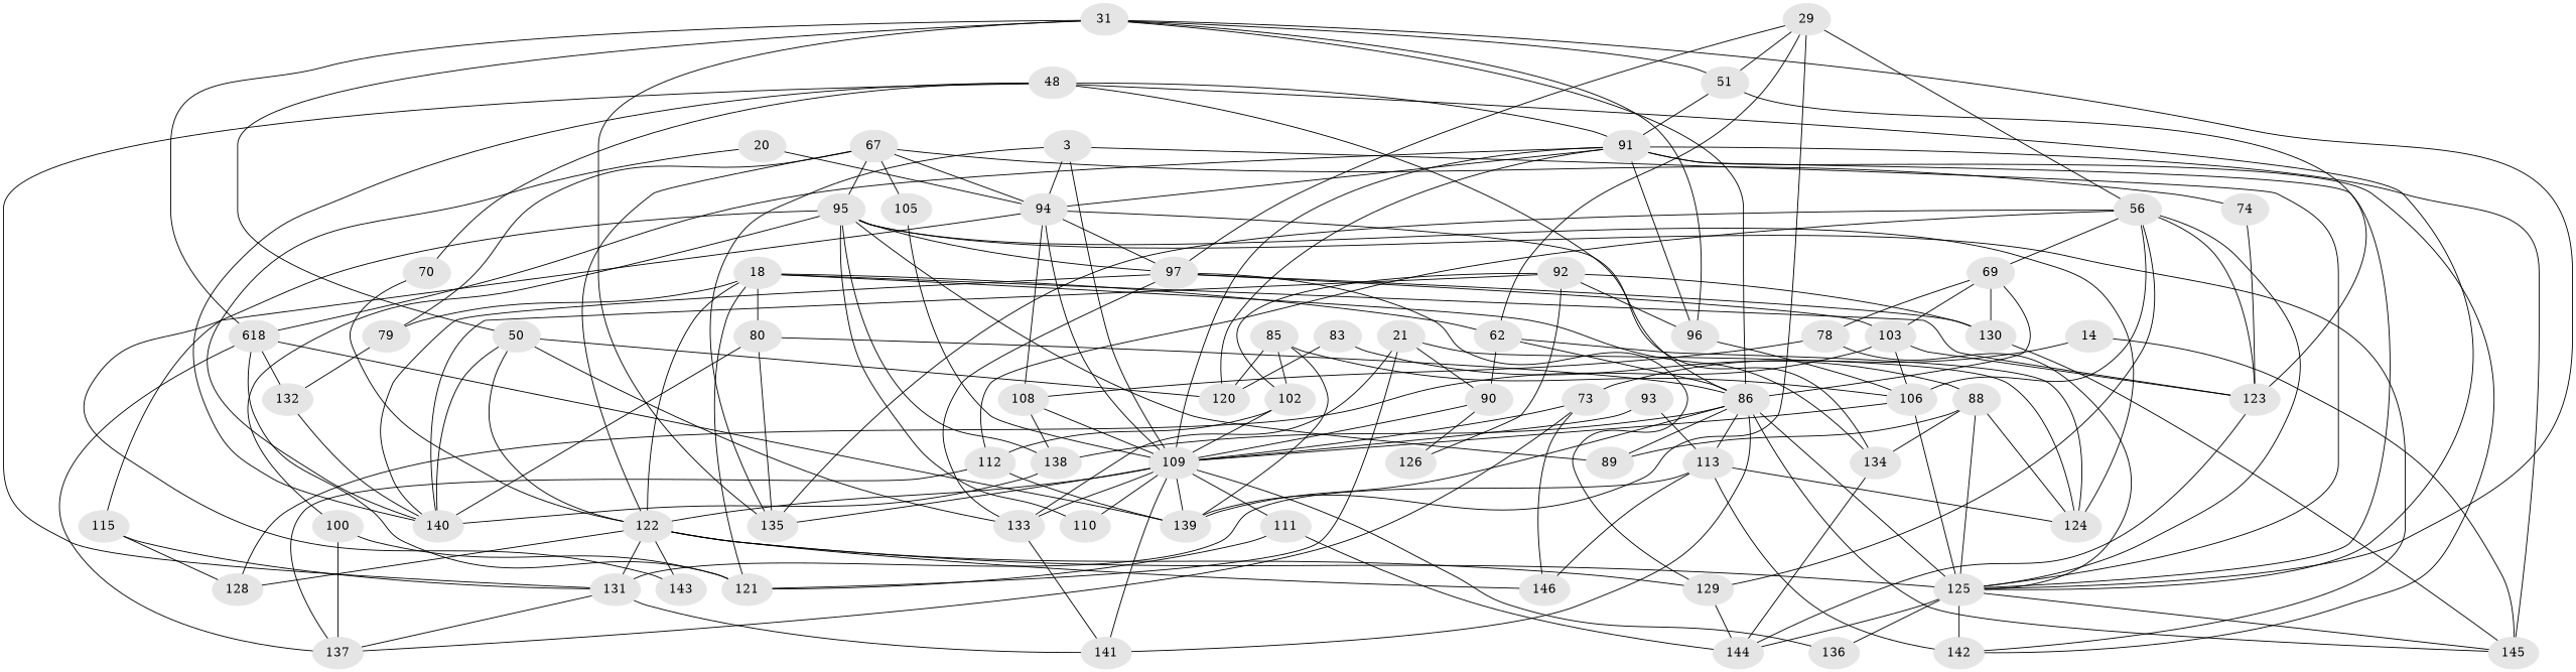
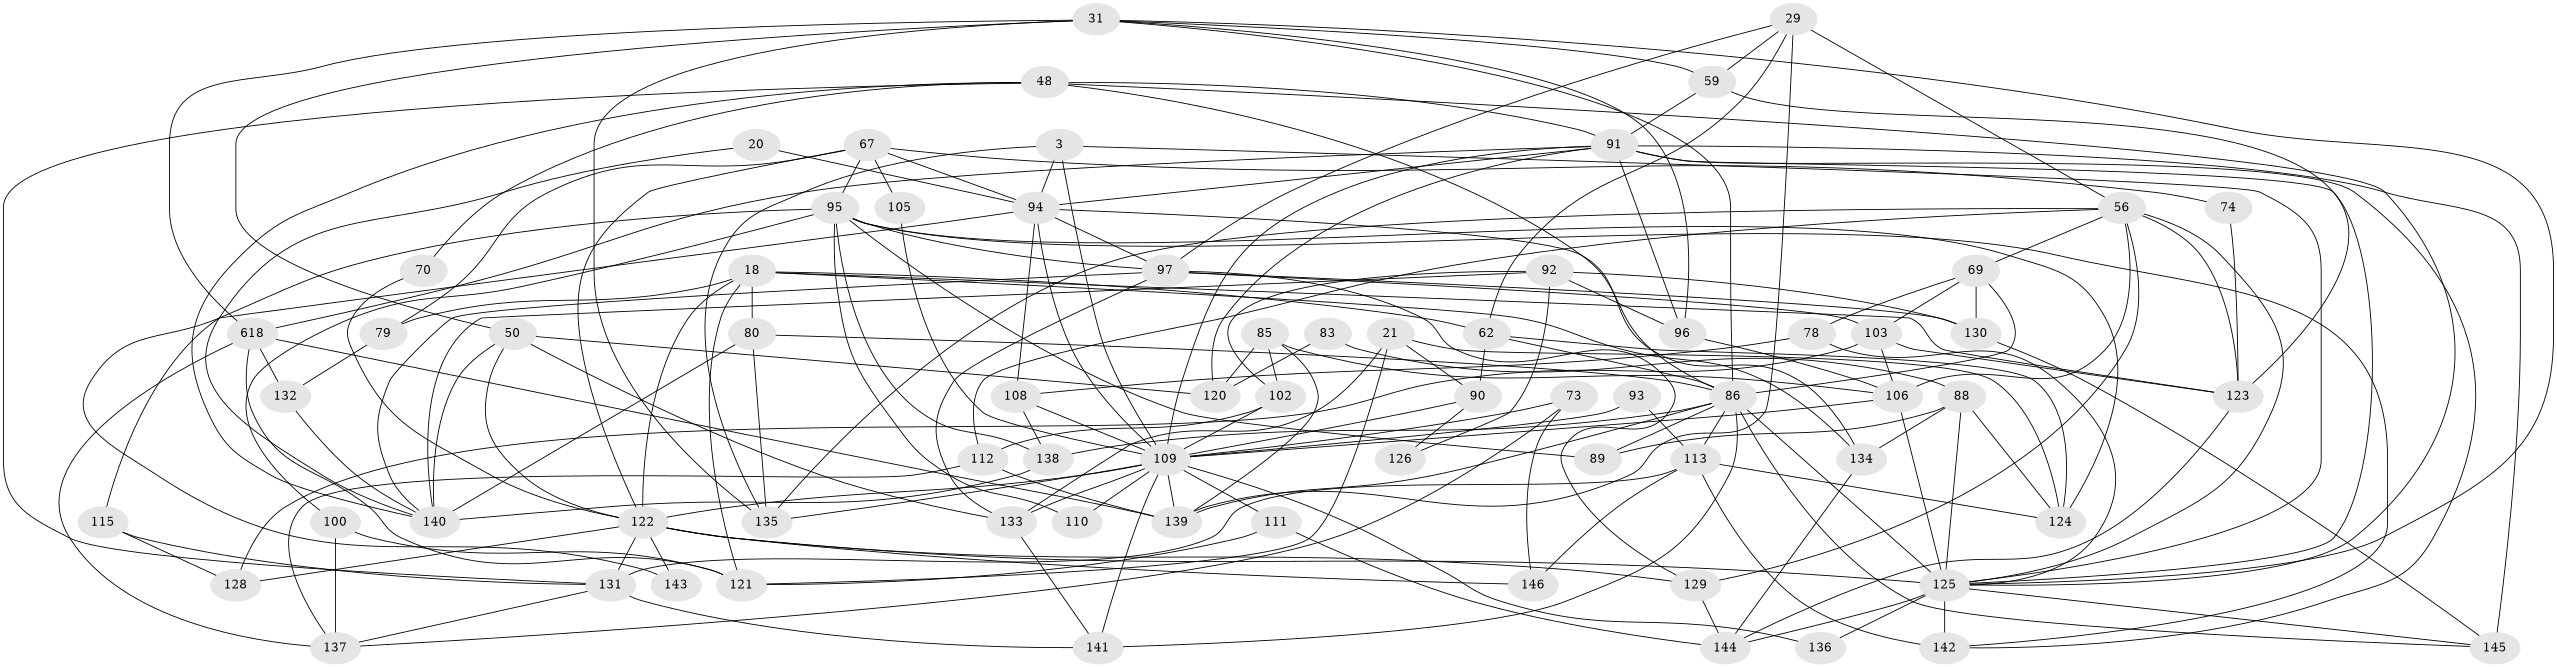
  graph {
    node [color=gray90 style=filled]
    94 [super="+25+81"]
    109 [super="+101+55"]
    134
    97 [super="+2+82+68"]
    108
    115 [super="+61"]
    3
    125 [super="+84+104"]
    135 [super="+28"]
    122 [super="+35+119"]
    133
    139 [super="+26"]
    141 [super="+87"]
    110
    111
    136
    145 [super="+72"]
    142 [super="+99"]
    144 [super="+117"]
    73 [super="+9"]
    137 [super="+10"]
    146
-   14
    62 [super="+16"]
    90 [super="+64"]
    124 [super="+76"]
    86 [super="+71+57"]
    18
    79
    80
    121
    123 [super="+114"]
    132
    140 [super="+59+54"]
    131 [super="+127+75"]
    129 [super="+24"]
    143
    128
    20
    126
    21
-   51 [super="+41"]
+   51 [super="+41" label=59]
    91 [super="+52+58"]
    29
    56 [super="+12"]
    69
    106 [super="+7"]
    112 [super="+63"]
    103
    130
    31 [super="+15+23"]
    50 [super="+38"]
    96 [super="+40"]
    n54 [label=618]
    120
    89
    113 [super="+6+5"]
    138
    48 [super="+46"]
    70
    78
    67 [super="+13+37"]
    74
    95 [super="+65"]
    105
    100 [super="+36"]
    88 [super="+39"]
    83
    85 [super="+4"]
    102
    92 [super="+53"]
    93
    94 -- 109
    94 -- 134
    94 -- 97
    94 -- 108
    94 -- 115
    109 -- 135
    109 -- 122 [weight=3]
    109 -- 133
    109 -- 139
    109 -- 141
    109 -- 110 [weight=2]
    109 -- 111
    109 -- 136
    134 -- 144
    97 -- 133
    97 -- 140
    97 -- 129
    97 -- 103
    97 -- 130
    108 -- 109
    108 -- 138
    115 -- 131 [weight=2]
    115 -- 128
    3 -- 94 [weight=2]
    3 -- 109
    3 -- 125 [weight=2]
    3 -- 135
    125 -- 136
    125 -- 145
    125 -- 142
    125 -- 144
    122 -- 125 [weight=6]
    122 -- 146
    122 -- 131 [weight=4]
    122 -- 129
    122 -- 143
    122 -- 128
    133 -- 141
    111 -- 144
    111 -- 121
    73 -- 109
    73 -- 137
    73 -- 146
-   14 -- 145 [weight=2]
-   14 -- 73 [weight=2]
    62 -- 90
    62 -- 124
    62 -- 86
    90 -- 109
    90 -- 126
    86 -- 125
    86 -- 139
    86 -- 141
    86 -- 145
    86 -- 89
    86 -- 113 [weight=3]
    86 -- 138
    18 -- 134
    18 -- 122
    18 -- 62
    18 -- 79
    18 -- 80
    18 -- 121
    18 -- 123 [weight=2]
    79 -- 132
    80 -- 135
    80 -- 86
    80 -- 140
    123 -- 144
    132 -- 140
    131 -- 141
    131 -- 137
    129 -- 144 [weight=2]
    20 -- 94
    20 -- 140
    21 -- 133
    21 -- 90
    21 -- 124
    21 -- 121
    51 -- 123
    51 -- 91
    91 -- 94
    91 -- 109
    91 -- 125
    91 -- 145
    91 -- 142
    91 -- 96
    91 -- n54
    91 -- 120
    29 -- 97
    29 -- 139
    29 -- 62
    29 -- 51
    29 -- 56
    56 -- 125 [weight=2]
    56 -- 135
    56 -- 123
    56 -- 129
    56 -- 69
    56 -- 106 [weight=2]
    56 -- 112
    69 -- 86
    69 -- 103
    69 -- 130
    69 -- 78
    106 -- 109
    106 -- 125 [weight=2]
    112 -- 139 [weight=2]
    112 -- 137
    103 -- 123
    103 -- 128
    103 -- 106
    130 -- 145
    31 -- 125
    31 -- 135
    31 -- 86
    31 -- 51
    31 -- 50
    31 -- 96
    31 -- n54 [weight=2]
    50 -- 122
    50 -- 133
    50 -- 140
    50 -- 120
    96 -- 106
    n54 -- 139
    n54 -- 137
    n54 -- 121
    n54 -- 132
    113 -- 142 [weight=2]
    113 -- 146
    113 -- 124
    113 -- 131 [weight=3]
    138 -- 140
    48 -- 125
    48 -- 86 [weight=2]
    48 -- 140
    48 -- 131 [weight=2]
    48 -- 91
    48 -- 70
    70 -- 122
    78 -- 108
    78 -- 125
    67 -- 94 [weight=2]
    67 -- 122
    67 -- 79 [weight=2]
    67 -- 74
    67 -- 95
    67 -- 105
    74 -- 123
    95 -- 97
    95 -- 110
    95 -- 142
    95 -- 124
    95 -- 143
    95 -- 89
    95 -- 138
    95 -- 100
    105 -- 109
    100 -- 137
    100 -- 121
    88 -- 134
    88 -- 125 [weight=2]
    88 -- 124
    88 -- 89
    83 -- 120
    83 -- 88
    85 -- 139
    85 -- 106
    85 -- 120
    85 -- 102
    102 -- 109 [weight=2]
    102 -- 112
    92 -- 140
    92 -- 126
    92 -- 130 [weight=2]
    92 -- 96
    92 -- 102
    93 -- 109
    93 -- 113
  }
